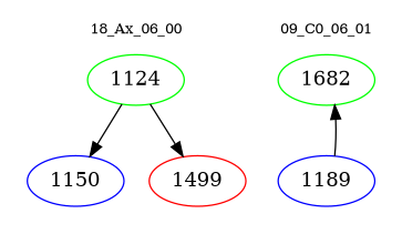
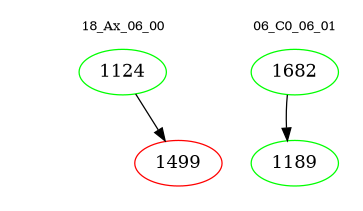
  digraph {
    node [color=green]
    edge [color=black]
    n1 [label=1124]
-   n2 [color=blue label=1150]
    n3 [color=red label=1499]
    n4 [label=1682]
-   n5 [color=blue label=1189]
+   n5 [label=1189]
    subgraph cluster_1 {
      color=white
      fontsize=10
      label="18_Ax_06_00"
      n1
-     n2
      n3
    }
    subgraph cluster_2 {
      color=white
      fontsize=10
-     label="09_C0_06_01"
+     label="06_C0_06_01"
      n4
      n5
    }
-   n1 -> n2
    n1 -> n3
-   n5 -> n4
+   n4 -> n5
  }
